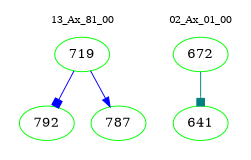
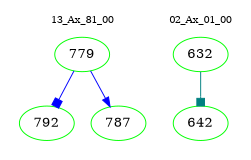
  digraph {
    node [color=green]
    edge [arrowhead=box color=blue]
-   n1 [label=719]
+   n1 [label=779]
    n2 [label=792]
    n3 [label=787]
-   n4 [label=672]
-   n5 [label=641]
+   n4 [label=632]
+   n5 [label=642]
    subgraph cluster_1 {
      color=white
      fontsize=10
      label="13_Ax_81_00"
      n1
      n2
      n3
    }
    subgraph cluster_2 {
      color=white
      fontsize=10
      label="02_Ax_01_00"
      n4
      n5
    }
    n1 -> n2
    n1 -> n3 [arrowhead=normal]
    n4 -> n5 [color=teal]
  }
